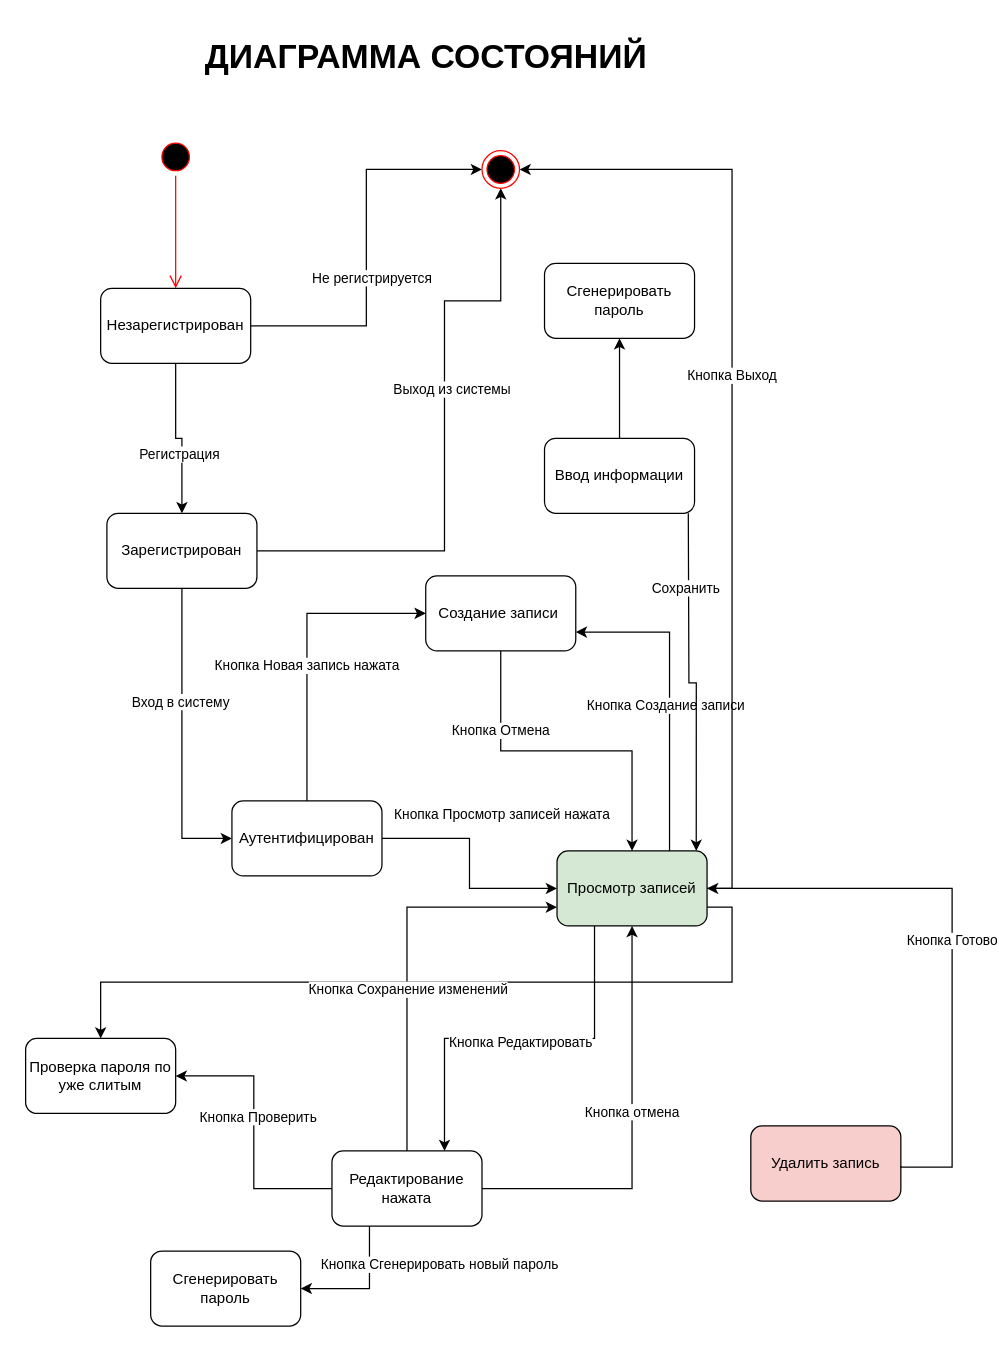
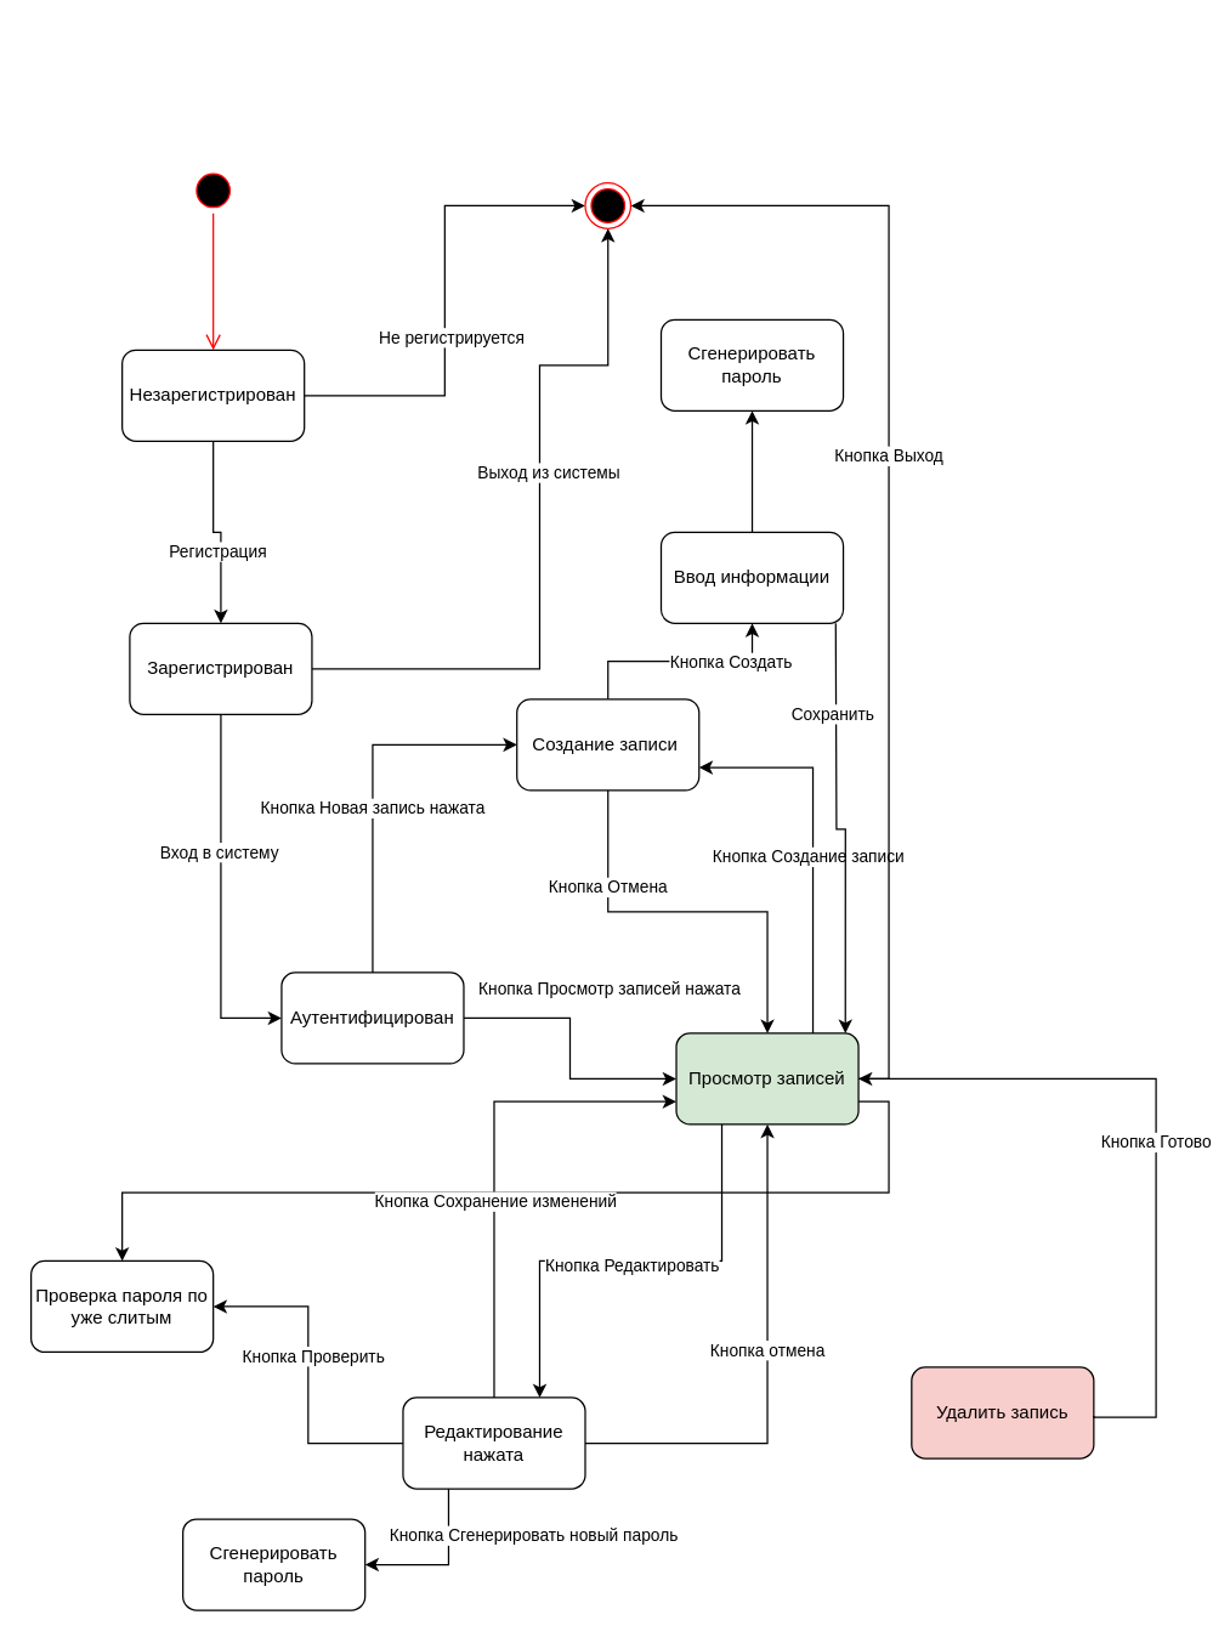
  <mxCell id="0" />
  <mxCell id="1" parent="0" />
  <mxCell id="2" value="" style="ellipse;html=1;shape=startState;fillColor=#000000;strokeColor=#ff0000;" vertex="1" parent="1"><mxGeometry x="125" y="110" width="30" height="30" as="geometry" /></mxCell>
  <mxCell id="3" value="" style="edgeStyle=orthogonalEdgeStyle;html=1;verticalAlign=bottom;endArrow=open;endSize=8;strokeColor=#ff0000;rounded=0;entryX=0.5;entryY=0;entryDx=0;entryDy=0;" edge="1" parent="1" source="2" target="8"><mxGeometry relative="1" as="geometry"><mxPoint x="140" y="200" as="targetPoint" /></mxGeometry></mxCell>
  <mxCell id="4" style="edgeStyle=orthogonalEdgeStyle;rounded=0;orthogonalLoop=1;jettySize=auto;html=1;entryX=0.5;entryY=0;entryDx=0;entryDy=0;" edge="1" parent="1" source="8" target="13"><mxGeometry relative="1" as="geometry" /></mxCell>
  <mxCell id="5" value="Регистрация" style="edgeLabel;html=1;align=center;verticalAlign=middle;resizable=0;points=[];" vertex="1" connectable="0" parent="4"><mxGeometry x="0.228" y="-3" relative="1" as="geometry"><mxPoint as="offset" /></mxGeometry></mxCell>
  <mxCell id="6" style="edgeStyle=orthogonalEdgeStyle;rounded=0;orthogonalLoop=1;jettySize=auto;html=1;entryX=0;entryY=0.5;entryDx=0;entryDy=0;" edge="1" parent="1" source="8" target="43"><mxGeometry relative="1" as="geometry" /></mxCell>
  <mxCell id="7" value="Не регистрируется" style="edgeLabel;html=1;align=center;verticalAlign=middle;resizable=0;points=[];" vertex="1" connectable="0" parent="6"><mxGeometry x="-0.157" y="-4" relative="1" as="geometry"><mxPoint as="offset" /></mxGeometry></mxCell>
  <mxCell id="8" value="Незарегистрирован" style="rounded=1;whiteSpace=wrap;html=1;" vertex="1" parent="1"><mxGeometry x="80" y="230" width="120" height="60" as="geometry" /></mxCell>
  <mxCell id="9" style="edgeStyle=orthogonalEdgeStyle;rounded=0;orthogonalLoop=1;jettySize=auto;html=1;entryX=0;entryY=0.5;entryDx=0;entryDy=0;" edge="1" parent="1" source="13" target="18"><mxGeometry relative="1" as="geometry" /></mxCell>
  <mxCell id="10" value="Вход в систему" style="edgeLabel;html=1;align=center;verticalAlign=middle;resizable=0;points=[];" vertex="1" connectable="0" parent="9"><mxGeometry x="-0.246" y="-2" relative="1" as="geometry"><mxPoint as="offset" /></mxGeometry></mxCell>
  <mxCell id="11" style="edgeStyle=orthogonalEdgeStyle;rounded=0;orthogonalLoop=1;jettySize=auto;html=1;" edge="1" parent="1" source="13"><mxGeometry relative="1" as="geometry"><Array as="points"><mxPoint x="355" y="440" /><mxPoint x="355" y="240" /><mxPoint x="400" y="240" /></Array><mxPoint x="400" y="150" as="targetPoint" /></mxGeometry></mxCell>
  <mxCell id="12" value="Выход из системы" style="edgeLabel;html=1;align=center;verticalAlign=middle;resizable=0;points=[];" vertex="1" connectable="0" parent="11"><mxGeometry x="0.613" y="2" relative="1" as="geometry"><mxPoint x="-36" y="72" as="offset" /></mxGeometry></mxCell>
  <mxCell id="13" value="Зарегистрирован" style="rounded=1;whiteSpace=wrap;html=1;" vertex="1" parent="1"><mxGeometry x="85" y="410" width="120" height="60" as="geometry" /></mxCell>
  <mxCell id="14" style="edgeStyle=orthogonalEdgeStyle;rounded=0;orthogonalLoop=1;jettySize=auto;html=1;entryX=0;entryY=0.5;entryDx=0;entryDy=0;exitX=0.5;exitY=0;exitDx=0;exitDy=0;" edge="1" parent="1" source="18" target="23"><mxGeometry relative="1" as="geometry" /></mxCell>
  <mxCell id="15" value="Кнопка Новая запись нажата" style="edgeLabel;html=1;align=center;verticalAlign=middle;resizable=0;points=[];" vertex="1" connectable="0" parent="14"><mxGeometry x="-0.113" y="1" relative="1" as="geometry"><mxPoint as="offset" /></mxGeometry></mxCell>
  <mxCell id="16" style="edgeStyle=orthogonalEdgeStyle;rounded=0;orthogonalLoop=1;jettySize=auto;html=1;" edge="1" parent="1" source="18" target="33"><mxGeometry relative="1" as="geometry" /></mxCell>
  <mxCell id="17" value="Кнопка Просмотр записей нажата" style="edgeLabel;html=1;align=center;verticalAlign=middle;resizable=0;points=[];" vertex="1" connectable="0" parent="16"><mxGeometry x="-0.069" y="-2" relative="1" as="geometry"><mxPoint x="27" y="-34" as="offset" /></mxGeometry></mxCell>
  <mxCell id="18" value="Аутентифицирован" style="rounded=1;whiteSpace=wrap;html=1;" vertex="1" parent="1"><mxGeometry x="185" y="640" width="120" height="60" as="geometry" /></mxCell>
  <mxCell id="19" style="edgeStyle=orthogonalEdgeStyle;rounded=0;orthogonalLoop=1;jettySize=auto;html=1;" edge="1" parent="1" source="23" target="33"><mxGeometry relative="1" as="geometry" /></mxCell>
  <mxCell id="20" value="Кнопка Отмена" style="edgeLabel;html=1;align=center;verticalAlign=middle;resizable=0;points=[];" vertex="1" connectable="0" parent="19"><mxGeometry x="-0.522" y="-1" relative="1" as="geometry"><mxPoint as="offset" /></mxGeometry></mxCell>
+ <mxCell id="21" style="edgeStyle=orthogonalEdgeStyle;rounded=0;orthogonalLoop=1;jettySize=auto;html=1;entryX=0.5;entryY=1;entryDx=0;entryDy=0;" edge="1" parent="1" source="23" target="25"><mxGeometry relative="1" as="geometry" /></mxCell>
+ <mxCell id="22" value="Кнопка Создать" style="edgeLabel;html=1;align=center;verticalAlign=middle;resizable=0;points=[];" vertex="1" connectable="0" parent="21"><mxGeometry x="0.451" relative="1" as="geometry"><mxPoint as="offset" /></mxGeometry></mxCell>
  <mxCell id="23" value="Создание записи&amp;nbsp;" style="rounded=1;whiteSpace=wrap;html=1;" vertex="1" parent="1"><mxGeometry x="340" y="460" width="120" height="60" as="geometry" /></mxCell>
  <mxCell id="24" value="" style="edgeStyle=orthogonalEdgeStyle;rounded=0;orthogonalLoop=1;jettySize=auto;html=1;" edge="1" parent="1" source="25" target="48"><mxGeometry relative="1" as="geometry" /></mxCell>
  <mxCell id="25" value="Ввод информации" style="rounded=1;whiteSpace=wrap;html=1;" vertex="1" parent="1"><mxGeometry x="435" y="350" width="120" height="60" as="geometry" /></mxCell>
  <mxCell id="26" style="edgeStyle=orthogonalEdgeStyle;rounded=0;orthogonalLoop=1;jettySize=auto;html=1;exitX=0.25;exitY=1;exitDx=0;exitDy=0;entryX=0.75;entryY=0;entryDx=0;entryDy=0;" edge="1" parent="1" source="33" target="42"><mxGeometry relative="1" as="geometry" /></mxCell>
  <mxCell id="27" value="Кнопка Редактировать" style="edgeLabel;html=1;align=center;verticalAlign=middle;resizable=0;points=[];" vertex="1" connectable="0" parent="26"><mxGeometry x="0.176" y="2" relative="1" as="geometry"><mxPoint x="26" as="offset" /></mxGeometry></mxCell>
  <mxCell id="28" style="edgeStyle=orthogonalEdgeStyle;rounded=0;orthogonalLoop=1;jettySize=auto;html=1;exitX=0.75;exitY=0;exitDx=0;exitDy=0;entryX=1;entryY=0.75;entryDx=0;entryDy=0;" edge="1" parent="1" source="33" target="23"><mxGeometry relative="1" as="geometry" /></mxCell>
  <mxCell id="29" value="Кнопка Создание записи" style="edgeLabel;html=1;align=center;verticalAlign=middle;resizable=0;points=[];" vertex="1" connectable="0" parent="28"><mxGeometry x="-0.065" y="4" relative="1" as="geometry"><mxPoint as="offset" /></mxGeometry></mxCell>
  <mxCell id="30" style="edgeStyle=orthogonalEdgeStyle;rounded=0;orthogonalLoop=1;jettySize=auto;html=1;entryX=1;entryY=0.5;entryDx=0;entryDy=0;exitX=1;exitY=0.5;exitDx=0;exitDy=0;" edge="1" parent="1" source="33" target="43"><mxGeometry relative="1" as="geometry" /></mxCell>
  <mxCell id="31" value="Кнопка Выход" style="edgeLabel;html=1;align=center;verticalAlign=middle;resizable=0;points=[];" vertex="1" connectable="0" parent="30"><mxGeometry x="0.126" y="1" relative="1" as="geometry"><mxPoint as="offset" /></mxGeometry></mxCell>
  <mxCell id="32" style="edgeStyle=orthogonalEdgeStyle;rounded=0;orthogonalLoop=1;jettySize=auto;html=1;exitX=1;exitY=0.75;exitDx=0;exitDy=0;" edge="1" parent="1" source="33" target="49"><mxGeometry relative="1" as="geometry" /></mxCell>
  <mxCell id="33" value="Просмотр записей" style="rounded=1;whiteSpace=wrap;html=1;fillColor=#d5e8d4;" vertex="1" parent="1"><mxGeometry x="445" y="680" width="120" height="60" as="geometry" /></mxCell>
  <mxCell id="34" style="edgeStyle=orthogonalEdgeStyle;rounded=0;orthogonalLoop=1;jettySize=auto;html=1;entryX=0.5;entryY=1;entryDx=0;entryDy=0;" edge="1" parent="1" source="42" target="33"><mxGeometry relative="1" as="geometry" /></mxCell>
  <mxCell id="35" value="Кнопка отмена" style="edgeLabel;html=1;align=center;verticalAlign=middle;resizable=0;points=[];" vertex="1" connectable="0" parent="34"><mxGeometry x="0.106" y="1" relative="1" as="geometry"><mxPoint as="offset" /></mxGeometry></mxCell>
  <mxCell id="36" style="edgeStyle=orthogonalEdgeStyle;rounded=0;orthogonalLoop=1;jettySize=auto;html=1;entryX=0;entryY=0.75;entryDx=0;entryDy=0;exitX=0.5;exitY=0;exitDx=0;exitDy=0;" edge="1" parent="1" source="42" target="33"><mxGeometry relative="1" as="geometry" /></mxCell>
  <mxCell id="37" value="Кнопка Сохранение изменений" style="edgeLabel;html=1;align=center;verticalAlign=middle;resizable=0;points=[];" vertex="1" connectable="0" parent="36"><mxGeometry x="0.234" y="1" relative="1" as="geometry"><mxPoint x="1" y="64" as="offset" /></mxGeometry></mxCell>
  <mxCell id="38" style="edgeStyle=orthogonalEdgeStyle;rounded=0;orthogonalLoop=1;jettySize=auto;html=1;entryX=1;entryY=0.5;entryDx=0;entryDy=0;" edge="1" parent="1" source="42" target="49"><mxGeometry relative="1" as="geometry" /></mxCell>
  <mxCell id="39" value="Кнопка Проверить" style="edgeLabel;html=1;align=center;verticalAlign=middle;resizable=0;points=[];" vertex="1" connectable="0" parent="38"><mxGeometry x="0.116" y="-3" relative="1" as="geometry"><mxPoint as="offset" /></mxGeometry></mxCell>
  <mxCell id="40" style="edgeStyle=orthogonalEdgeStyle;rounded=0;orthogonalLoop=1;jettySize=auto;html=1;exitX=0.25;exitY=1;exitDx=0;exitDy=0;entryX=1;entryY=0.5;entryDx=0;entryDy=0;" edge="1" parent="1" source="42" target="50"><mxGeometry relative="1" as="geometry" /></mxCell>
  <mxCell id="41" value="Кнопка Сгенерировать новый пароль" style="edgeLabel;html=1;align=center;verticalAlign=middle;resizable=0;points=[];" vertex="1" connectable="0" parent="40"><mxGeometry x="-0.567" y="-2" relative="1" as="geometry"><mxPoint x="57" y="7" as="offset" /></mxGeometry></mxCell>
  <mxCell id="42" value="Редактирование нажата" style="rounded=1;whiteSpace=wrap;html=1;" vertex="1" parent="1"><mxGeometry x="265" y="920" width="120" height="60" as="geometry" /></mxCell>
  <mxCell id="43" value="" style="ellipse;html=1;shape=endState;fillColor=#000000;strokeColor=#ff0000;" vertex="1" parent="1"><mxGeometry x="385" y="120" width="30" height="30" as="geometry" /></mxCell>
- <mxCell id="44" value="&lt;font size=&quot;1&quot; style=&quot;&quot;&gt;&lt;b style=&quot;font-size: 27px;&quot;&gt;ДИАГРАММА СОСТОЯНИЙ&lt;/b&gt;&lt;/font&gt;" style="text;html=1;align=center;verticalAlign=middle;resizable=0;points=[];autosize=1;strokeColor=none;fillColor=none;" vertex="1" parent="1"><mxGeometry x="150" y="20" width="380" height="50" as="geometry" /></mxCell>
  <mxCell id="45" value="Удалить запись" style="rounded=1;whiteSpace=wrap;html=1;fillColor=#f8cecc;" vertex="1" parent="1"><mxGeometry x="600" y="900" width="120" height="60" as="geometry" /></mxCell>
  <mxCell id="46" style="edgeStyle=orthogonalEdgeStyle;rounded=0;orthogonalLoop=1;jettySize=auto;html=1;entryX=1;entryY=0.5;entryDx=0;entryDy=0;" edge="1" parent="1" target="33"><mxGeometry relative="1" as="geometry"><mxPoint x="720" y="932" as="sourcePoint" /><mxPoint x="760" y="690" as="targetPoint" /><Array as="points"><mxPoint x="761" y="933" /><mxPoint x="761" y="710" /></Array></mxGeometry></mxCell>
  <mxCell id="47" value="Кнопка Готово" style="edgeLabel;html=1;align=center;verticalAlign=middle;resizable=0;points=[];" vertex="1" connectable="0" parent="46"><mxGeometry x="0.106" y="1" relative="1" as="geometry"><mxPoint y="31" as="offset" /></mxGeometry></mxCell>
  <mxCell id="48" value="Сгенерировать пароль" style="whiteSpace=wrap;html=1;rounded=1;" vertex="1" parent="1"><mxGeometry x="435" y="210" width="120" height="60" as="geometry" /></mxCell>
  <mxCell id="49" value="Проверка пароля по уже слитым" style="rounded=1;whiteSpace=wrap;html=1;" vertex="1" parent="1"><mxGeometry x="20" y="830" width="120" height="60" as="geometry" /></mxCell>
  <mxCell id="50" value="Сгенерировать пароль" style="whiteSpace=wrap;html=1;rounded=1;" vertex="1" parent="1"><mxGeometry x="120" y="1000" width="120" height="60" as="geometry" /></mxCell>
  <mxCell id="51" style="edgeStyle=orthogonalEdgeStyle;rounded=0;orthogonalLoop=1;jettySize=auto;html=1;entryX=0.928;entryY=0;entryDx=0;entryDy=0;entryPerimeter=0;" edge="1" parent="1" target="33"><mxGeometry relative="1" as="geometry"><mxPoint x="550" y="410" as="sourcePoint" /></mxGeometry></mxCell>
  <mxCell id="52" value="Сохранить" style="edgeLabel;html=1;align=center;verticalAlign=middle;resizable=0;points=[];" vertex="1" connectable="0" parent="51"><mxGeometry x="-0.572" y="-3" relative="1" as="geometry"><mxPoint as="offset" /></mxGeometry></mxCell>
